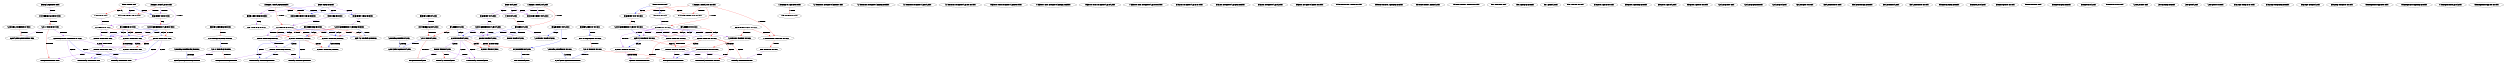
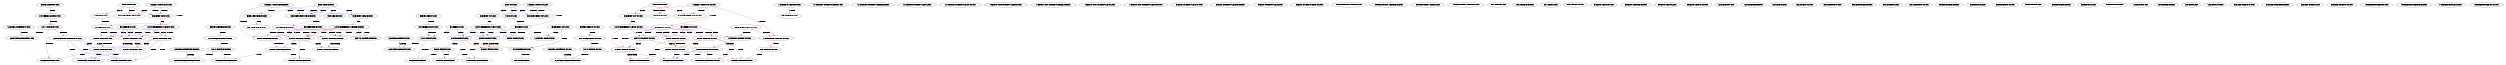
  digraph {
    edge [arrowhead=normal color=purple]
    STONECUTTER_ROMAN
    CONSTRUCTION_ROMAN
    STONECUTTER_EGYPTIAN
    CONSTRUCTION_EGYPTIAN
    STONECUTTER_ASIAN
    CONSTRUCTION_ASIAN
    STONECUTTER_AMAZON
    CONSTRUCTION_AMAZON
    FORESTER_ROMAN
    LUMBERJACK_ROMAN
    SAWMILL_ROMAN
    FORESTER_EGYPTIAN
    LUMBERJACK_EGYPTIAN
    SAWMILL_EGYPTIAN
    FORESTER_ASIAN
    LUMBERJACK_ASIAN
    SAWMILL_ASIAN
    FORESTER_AMAZON
    LUMBERJACK_AMAZON
    SAWMILL_AMAZON
    CHARCOAL_BURNER_ROMAN
    DOCKYARD_ROMAN
    DOCKYARD_EGYPTIAN
    DOCKYARD_ASIAN
    DOCKYARD_AMAZON
    GOLDMELT_ROMAN
    IRONMELT_ROMAN
    TOOLSMITH_ROMAN
    WEAPONSMITH_ROMAN
    COALMINE_ROMAN
    COALMINE_EGYPTIAN
    GOLDMELT_EGYPTIAN
    IRONMELT_EGYPTIAN
    TOOLSMITH_EGYPTIAN
-   WEAPONSMITH_EGYPTIAN
    COALMINE_ASIAN
    GOLDMELT_ASIAN
    IRONMELT_ASIAN
    TOOLSMITH_ASIAN
    WEAPONSMITH_ASIAN
    DISTILLERY_ASIAN
    TEMPLE_ASIAN
    COALMINE_AMAZON
    GOLDMELT_AMAZON
    IRONMELT_AMAZON
    TOOLSMITH_AMAZON
    WEAPONSMITH_AMAZON
    IRONMINE_ROMAN
    IRONMINE_EGYPTIAN
    IRONMINE_AMAZON
    GOLDMINE_ROMAN
    GOLDMINE_EGYPTIAN
    GOLDMINE_ASIAN
    GOLDMINE_AMAZON
    FARM_ROMAN
    PIG_FARM_ROMAN
    MILL_ROMAN
    DONKEY_FARM_ROMAN
    SLAUGHTERHOUSE_ROMAN
    BAKER_ROMAN
    FARM_EGYPTIAN
    PIG_FARM_EGYPTIAN
    MILL_EGYPTIAN
    DONKEY_FARM_EGYPTIAN
    BREWERY_EGYPTIAN
    SLAUGHTERHOUSE_EGYPTIAN
    BAKER_EGYPTIAN
    TEMPLE_EGYPTIAN
    FARM_ASIAN
    PIG_FARM_ASIAN
    MILL_ASIAN
    DONKEY_FARM_ASIAN
    SLAUGHTERHOUSE_ASIAN
    BAKER_ASIAN
    FARM_AMAZON
    PIG_FARM_AMAZON
    MILL_AMAZON
    DONKEY_FARM_AMAZON
    SLAUGHTERHOUSE_AMAZON
    BAKER_AMAZON
    GEMSMINE_EGYPTIAN
    IRONMINE_ASIAN
    GEMSMINE_AMAZON
    SULFURMINE_ASIAN
    SULFURMINE_AMAZON
    WATERWORKS_ROMAN
    WATERWORKS_EGYPTIAN
    WATERWORKS_ASIAN
    WATERWORKS_AMAZON
    MEAD_BREWERY_AMAZON
    TEMPLE_AMAZON
    LABORATORY_AMAZON
    FISHER_ROMAN
    FISHER_EGYPTIAN
    FISHER_ASIAN
    FISHER_AMAZON
    WINEGROWER_ROMAN
    TEMPLE_ROMAN
    SMALL_LIVINGHOUSE_ROMAN
    SMALL_LIVINGHOUSE_EGYPTIAN
    SMALL_LIVINGHOUSE_ASIAN
    SMALL_LIVINGHOUSE_AMAZON
    MEDIUM_LIVINGHOUSE_ROMAN
    MEDIUM_LIVINGHOUSE_EGYPTIAN
    MEDIUM_LIVINGHOUSE_ASIAN
    MEDIUM_LIVINGHOUSE_AMAZON
    BIG_LIVINGHOUSE_ROMAN
    BIG_LIVINGHOUSE_EGYPTIAN
    BIG_LIVINGHOUSE_ASIAN
    BIG_LIVINGHOUSE_AMAZON
    LOOKOUT_TOWER_ROMAN
    LOOKOUT_TOWER_EGYPTIAN
    LOOKOUT_TOWER_ASIAN
    LOOKOUT_TOWER_AMAZON
    TOWER_ROMAN
    TOWER_EGYPTIAN
    TOWER_ASIAN
    TOWER_AMAZON
    BIG_TOWER_ROMAN
    BIG_TOWER_EGYPTIAN
    BIG_TOWER_ASIAN
    BIG_TOWER_AMAZON
    CASTLE_ROMAN
    CASTLE_EGYPTIAN
    CASTLE_ASIAN
    CASTLE_AMAZON
    HOSPITAL_ROMAN
    HOSPITAL_EGYPTIAN
    HOSPITAL_ASIAN
    HOSPITAL_AMAZON
    BARRACK_EGYPTIAN
    BARRACK_ASIAN
    BARRACK_AMAZON
    HARBOR_ROMAN
    HARBOR_EGYPTIAN
    HARBOR_ASIAN
    HARBOR_AMAZON
    STOCK_ROMAN
    STOCK_EGYPTIAN
    STOCK_ASIAN
    STOCK_AMAZON
    BIG_TEMPLE_ROMAN
    BIG_TEMPLE_EGYPTIAN
    BIG_TEMPLE_ASIAN
    BIG_TEMPLE_AMAZON
    MARKET_PLACE_ROMAN
    MARKET_PLACE_EGYPTIAN
    MARKET_PLACE_ASIAN
    MARKET_PLACE_AMAZON
    RICE_FARM_ASIAN
    BEEKEEPING_AMAZON
    STONECUTTER_ROMAN -> CONSTRUCTION_ROMAN [arrowhead=odot color=red label=STONE]
    STONECUTTER_EGYPTIAN -> CONSTRUCTION_EGYPTIAN [arrowhead=odot color=blue label=STONE]
    STONECUTTER_ASIAN -> CONSTRUCTION_ASIAN [arrowhead=odot color=blue label=STONE]
    STONECUTTER_AMAZON -> CONSTRUCTION_AMAZON [arrowhead=odot color=blue label=STONE]
    FORESTER_ROMAN -> LUMBERJACK_ROMAN [arrowhead=odot label=TREE]
    LUMBERJACK_ROMAN -> SAWMILL_ROMAN [color=red label=TRUNK]
    SAWMILL_ROMAN -> CONSTRUCTION_ROMAN [arrowhead=odot label=PLANK]
    SAWMILL_ROMAN -> CHARCOAL_BURNER_ROMAN [label=PLANK]
    SAWMILL_ROMAN -> DOCKYARD_ROMAN [color=red label=PLANK]
    FORESTER_EGYPTIAN -> LUMBERJACK_EGYPTIAN [arrowhead=odot color=red label=TREE]
    LUMBERJACK_EGYPTIAN -> SAWMILL_EGYPTIAN [arrowhead=odot color=blue label=TRUNK]
    SAWMILL_EGYPTIAN -> CONSTRUCTION_EGYPTIAN [arrowhead=odot label=PLANK]
    SAWMILL_EGYPTIAN -> DOCKYARD_EGYPTIAN [arrowhead=odot color=red label=PLANK]
    FORESTER_ASIAN -> LUMBERJACK_ASIAN [arrowhead=odot label=TREE]
    LUMBERJACK_ASIAN -> SAWMILL_ASIAN [color=red label=TRUNK]
    SAWMILL_ASIAN -> CONSTRUCTION_ASIAN [arrowhead=odot color=blue label=PLANK]
    SAWMILL_ASIAN -> DOCKYARD_ASIAN [arrowhead=odot color=red label=PLANK]
    FORESTER_AMAZON -> LUMBERJACK_AMAZON [color=blue label=TREE]
    LUMBERJACK_AMAZON -> SAWMILL_AMAZON [arrowhead=odot color=red label=TRUNK]
    SAWMILL_AMAZON -> CONSTRUCTION_AMAZON [arrowhead=odot color=blue label=PLANK]
    SAWMILL_AMAZON -> DOCKYARD_AMAZON [color=red label=PLANK]
    CHARCOAL_BURNER_ROMAN -> GOLDMELT_ROMAN [arrowhead=odot label=COAL]
+   CHARCOAL_BURNER_ROMAN -> IRONMELT_ROMAN [arrowhead=odot label=COAL]
    CHARCOAL_BURNER_ROMAN -> TOOLSMITH_ROMAN [arrowhead=odot color=blue label=COAL]
    CHARCOAL_BURNER_ROMAN -> WEAPONSMITH_ROMAN [arrowhead=odot label=COAL]
    IRONMELT_ROMAN -> DOCKYARD_ROMAN [label=IRON]
    IRONMELT_ROMAN -> TOOLSMITH_ROMAN [arrowhead=odot label=IRON]
    IRONMELT_ROMAN -> WEAPONSMITH_ROMAN [label=IRON]
    COALMINE_ROMAN -> GOLDMELT_ROMAN [color=red label=COAL]
    COALMINE_ROMAN -> IRONMELT_ROMAN [arrowhead=odot label=COAL]
    COALMINE_ROMAN -> TOOLSMITH_ROMAN [label=COAL]
    COALMINE_ROMAN -> WEAPONSMITH_ROMAN [color=blue label=COAL]
    COALMINE_EGYPTIAN -> GOLDMELT_EGYPTIAN [color=red label=COAL]
    COALMINE_EGYPTIAN -> IRONMELT_EGYPTIAN [arrowhead=odot color=blue label=COAL]
    COALMINE_EGYPTIAN -> TOOLSMITH_EGYPTIAN [color=blue label=COAL]
-   COALMINE_EGYPTIAN -> WEAPONSMITH_EGYPTIAN [color=blue label=COAL]
    IRONMELT_EGYPTIAN -> DOCKYARD_EGYPTIAN [arrowhead=odot label=IRON]
    IRONMELT_EGYPTIAN -> TOOLSMITH_EGYPTIAN [arrowhead=odot label=IRON]
-   IRONMELT_EGYPTIAN -> WEAPONSMITH_EGYPTIAN [arrowhead=odot color=blue label=IRON]
    COALMINE_ASIAN -> GOLDMELT_ASIAN [color=red label=COAL]
    COALMINE_ASIAN -> IRONMELT_ASIAN [arrowhead=odot label=COAL]
    COALMINE_ASIAN -> TOOLSMITH_ASIAN [arrowhead=odot label=COAL]
    COALMINE_ASIAN -> WEAPONSMITH_ASIAN [label=COAL]
    COALMINE_ASIAN -> DISTILLERY_ASIAN [arrowhead=odot color=red label=COAL]
    IRONMELT_ASIAN -> DOCKYARD_ASIAN [arrowhead=odot label=IRON]
    IRONMELT_ASIAN -> TOOLSMITH_ASIAN [color=red label=IRON]
    IRONMELT_ASIAN -> WEAPONSMITH_ASIAN [label=IRON]
    DISTILLERY_ASIAN -> TEMPLE_ASIAN [arrowhead=odot color=blue label=LIQUOR]
    COALMINE_AMAZON -> GOLDMELT_AMAZON [arrowhead=odot color=red label=COAL]
    COALMINE_AMAZON -> IRONMELT_AMAZON [arrowhead=odot color=red label=COAL]
    COALMINE_AMAZON -> TOOLSMITH_AMAZON [arrowhead=odot color=red label=COAL]
    COALMINE_AMAZON -> WEAPONSMITH_AMAZON [color=red label=COAL]
    IRONMELT_AMAZON -> DOCKYARD_AMAZON [label=IRON]
    IRONMELT_AMAZON -> TOOLSMITH_AMAZON [arrowhead=odot label=IRON]
    IRONMELT_AMAZON -> WEAPONSMITH_AMAZON [arrowhead=odot label=IRON]
    IRONMINE_ROMAN -> IRONMELT_ROMAN [label=IRONORE]
    IRONMINE_EGYPTIAN -> IRONMELT_EGYPTIAN [label=IRONORE]
    IRONMINE_AMAZON -> IRONMELT_AMAZON [color=red label=IRONORE]
    GOLDMINE_ROMAN -> GOLDMELT_ROMAN [arrowhead=odot color=red label=GOLDORE]
    GOLDMINE_EGYPTIAN -> GOLDMELT_EGYPTIAN [color=blue label=GOLDORE]
    GOLDMINE_ASIAN -> GOLDMELT_ASIAN [color=red label=GOLDORE]
    GOLDMINE_AMAZON -> GOLDMELT_AMAZON [label=GOLDORE]
    FARM_ROMAN -> PIG_FARM_ROMAN [color=blue label=CROP]
    FARM_ROMAN -> MILL_ROMAN [color=red label=GEMS]
    FARM_ROMAN -> DONKEY_FARM_ROMAN [label=CROP]
    PIG_FARM_ROMAN -> SLAUGHTERHOUSE_ROMAN [color=red label=PIG]
    MILL_ROMAN -> BAKER_ROMAN [arrowhead=odot label=FLOUR]
    SLAUGHTERHOUSE_ROMAN -> COALMINE_ROMAN [color=red label=MEAT]
    SLAUGHTERHOUSE_ROMAN -> IRONMINE_ROMAN [label=MEAT]
    SLAUGHTERHOUSE_ROMAN -> GOLDMINE_ROMAN [color=blue label=MEAT]
    BAKER_ROMAN -> COALMINE_ROMAN [arrowhead=odot color=red label=BREAD]
    BAKER_ROMAN -> IRONMINE_ROMAN [label=BREAD]
    BAKER_ROMAN -> GOLDMINE_ROMAN [label=BREAD]
    FARM_EGYPTIAN -> PIG_FARM_EGYPTIAN [arrowhead=odot label=CROP]
    FARM_EGYPTIAN -> MILL_EGYPTIAN [arrowhead=odot label=CROP]
    FARM_EGYPTIAN -> DONKEY_FARM_EGYPTIAN [color=blue label=CROP]
    FARM_EGYPTIAN -> BREWERY_EGYPTIAN [arrowhead=odot label=CROP]
    PIG_FARM_EGYPTIAN -> SLAUGHTERHOUSE_EGYPTIAN [arrowhead=odot label=PIG]
    MILL_EGYPTIAN -> BAKER_EGYPTIAN [label=FLOUR]
    BREWERY_EGYPTIAN -> TEMPLE_EGYPTIAN [label=KEG]
    SLAUGHTERHOUSE_EGYPTIAN -> COALMINE_EGYPTIAN [color=red label=MEAT]
    SLAUGHTERHOUSE_EGYPTIAN -> IRONMINE_EGYPTIAN [arrowhead=odot color=red label=MEAT]
    SLAUGHTERHOUSE_EGYPTIAN -> GOLDMINE_EGYPTIAN [color=red label=MEAT]
    SLAUGHTERHOUSE_EGYPTIAN -> GEMSMINE_EGYPTIAN [arrowhead=odot color=blue label=MEAT]
    BAKER_EGYPTIAN -> COALMINE_EGYPTIAN [color=red label=BREAD]
    BAKER_EGYPTIAN -> IRONMINE_EGYPTIAN [label=BREAD]
    BAKER_EGYPTIAN -> GOLDMINE_EGYPTIAN [color=red label=BREAD]
    BAKER_EGYPTIAN -> GEMSMINE_EGYPTIAN [arrowhead=odot color=blue label=BREAD]
    FARM_ASIAN -> PIG_FARM_ASIAN [arrowhead=odot label=CROP]
    FARM_ASIAN -> MILL_ASIAN [arrowhead=odot label=CROP]
    FARM_ASIAN -> DONKEY_FARM_ASIAN [label=CROP]
    PIG_FARM_ASIAN -> SLAUGHTERHOUSE_ASIAN [arrowhead=odot label=PIG]
    MILL_ASIAN -> BAKER_ASIAN [arrowhead=odot color=red label=FLOUR]
    SLAUGHTERHOUSE_ASIAN -> COALMINE_ASIAN [color=blue label=MEAT]
    SLAUGHTERHOUSE_ASIAN -> GOLDMINE_ASIAN [label=MEAT]
    SLAUGHTERHOUSE_ASIAN -> IRONMINE_ASIAN [arrowhead=odot label=MEAT]
    BAKER_ASIAN -> COALMINE_ASIAN [arrowhead=odot color=blue label=BREAD]
    BAKER_ASIAN -> GOLDMINE_ASIAN [arrowhead=odot color=blue label=BREAD]
    BAKER_ASIAN -> SULFURMINE_ASIAN [arrowhead=odot label=BREAD]
    FARM_AMAZON -> PIG_FARM_AMAZON [color=blue label=CROP]
    FARM_AMAZON -> MILL_AMAZON [color=blue label=CROP]
    FARM_AMAZON -> DONKEY_FARM_AMAZON [arrowhead=odot color=red label=CROP]
    PIG_FARM_AMAZON -> SLAUGHTERHOUSE_AMAZON [arrowhead=odot color=red label=PIG]
-   MILL_AMAZON -> BAKER_AMAZON [arrowhead=odot label=FLOUR]
    SLAUGHTERHOUSE_AMAZON -> COALMINE_AMAZON [arrowhead=odot label=MEAT]
    SLAUGHTERHOUSE_AMAZON -> IRONMINE_AMAZON [arrowhead=odot label=MEAT]
+   SLAUGHTERHOUSE_AMAZON -> GOLDMINE_AMAZON [arrowhead=odot color=red label=MEAT]
    SLAUGHTERHOUSE_AMAZON -> GEMSMINE_AMAZON [color=blue label=MEAT]
    BAKER_AMAZON -> COALMINE_AMAZON [arrowhead=odot color=blue label=BREAD]
    BAKER_AMAZON -> IRONMINE_AMAZON [arrowhead=odot color=blue label=BREAD]
    BAKER_AMAZON -> GOLDMINE_AMAZON [label=BREAD]
    BAKER_AMAZON -> GEMSMINE_AMAZON [label=BREAD]
    BAKER_AMAZON -> SULFURMINE_AMAZON [label=BREAD]
    GEMSMINE_AMAZON -> GOLDMINE_AMAZON [color=blue label=FISH]
    GEMSMINE_AMAZON -> LABORATORY_AMAZON [arrowhead=odot color=red label=GEMS]
    SULFURMINE_AMAZON -> LABORATORY_AMAZON [color=red label=SULFUR]
    WATERWORKS_ROMAN -> PIG_FARM_ROMAN [label=WATER]
    WATERWORKS_ROMAN -> DONKEY_FARM_ROMAN [color=red label=WATER]
    WATERWORKS_ROMAN -> BAKER_ROMAN [label=WATER]
    WATERWORKS_EGYPTIAN -> PIG_FARM_EGYPTIAN [color=blue label=WATER]
    WATERWORKS_EGYPTIAN -> DONKEY_FARM_EGYPTIAN [color=red label=WATER]
    WATERWORKS_EGYPTIAN -> BREWERY_EGYPTIAN [label=WATER]
-   WATERWORKS_EGYPTIAN -> BAKER_EGYPTIAN [color=red label=WATER]
+   WATERWORKS_EGYPTIAN -> IRONMINE_EGYPTIAN [color=red label=WATER]
    WATERWORKS_ASIAN -> PIG_FARM_ASIAN [arrowhead=odot label=WATER]
    WATERWORKS_ASIAN -> DONKEY_FARM_ASIAN [label=WATER]
    WATERWORKS_ASIAN -> BAKER_ASIAN [arrowhead=odot color=red label=WATER]
    WATERWORKS_AMAZON -> PIG_FARM_AMAZON [arrowhead=odot color=red label=WATER]
    WATERWORKS_AMAZON -> DONKEY_FARM_AMAZON [color=red label=WATER]
    WATERWORKS_AMAZON -> BAKER_AMAZON [color=red label=WATER]
    WATERWORKS_AMAZON -> MEAD_BREWERY_AMAZON [color=red label=WATER]
    MEAD_BREWERY_AMAZON -> TEMPLE_AMAZON [color=red label=MEAD]
    TEMPLE_AMAZON -> TOOLSMITH_AMAZON [arrowhead=odot label=IRON]
    LABORATORY_AMAZON -> DOCKYARD_AMAZON [color=blue label=IRON]
    LABORATORY_AMAZON -> WEAPONSMITH_AMAZON [arrowhead=odot label=IRON]
    FISHER_ROMAN -> COALMINE_ROMAN [arrowhead=odot color=blue label=FISH]
    FISHER_ROMAN -> IRONMINE_ROMAN [color=blue label=FISH]
    FISHER_ROMAN -> GOLDMINE_ROMAN [color=blue label=FISH]
    FISHER_EGYPTIAN -> COALMINE_EGYPTIAN [color=blue label=FISH]
    FISHER_EGYPTIAN -> IRONMINE_EGYPTIAN [arrowhead=odot color=blue label=FISH]
    FISHER_EGYPTIAN -> GOLDMINE_EGYPTIAN [color=blue label=FISH]
    FISHER_EGYPTIAN -> GEMSMINE_EGYPTIAN [arrowhead=odot color=red label=FISH]
    FISHER_ASIAN -> SAWMILL_ASIAN [color=red label=FISH]
    FISHER_ASIAN -> COALMINE_ASIAN [arrowhead=odot color=blue label=FISH]
    FISHER_ASIAN -> GOLDMINE_ASIAN [label=FISH]
    FISHER_AMAZON -> COALMINE_AMAZON [color=red label=FISH]
    FISHER_AMAZON -> IRONMINE_AMAZON [arrowhead=odot label=FISH]
    FISHER_AMAZON -> GEMSMINE_AMAZON [arrowhead=odot color=red label=FISH]
    WINEGROWER_ROMAN -> TEMPLE_ROMAN [arrowhead=odot color=red label=WINE]
    RICE_FARM_ASIAN -> DISTILLERY_ASIAN [color=blue label=RICE]
    RICE_FARM_ASIAN -> SULFURMINE_ASIAN [color=blue label=RICE]
    BEEKEEPING_AMAZON -> SULFURMINE_AMAZON [color=red label=HONEY]
    BEEKEEPING_AMAZON -> MEAD_BREWERY_AMAZON [color=red label=HONEY]
  }
